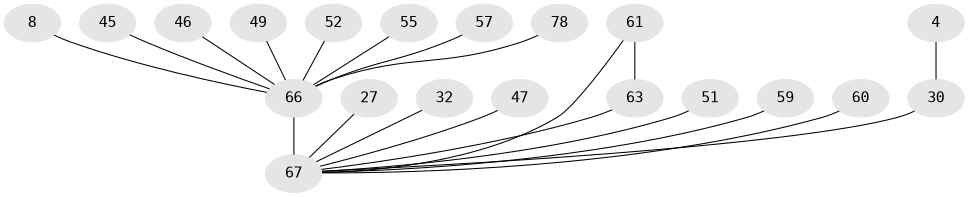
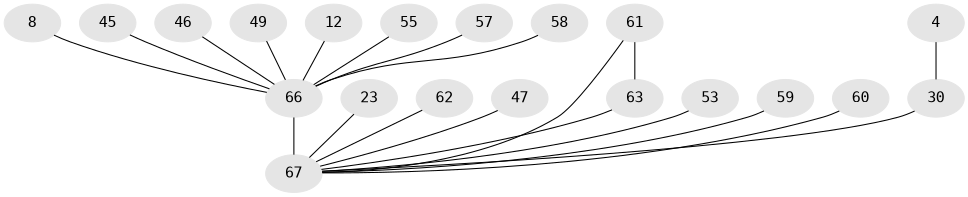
  graph {
    fontname="DejaVu Sans Mono"
    node [color=gray90 fontname="DejaVu Sans Mono" style=filled]
    edge [fontname="DejaVu Sans Mono"]
    n1 [label=30 super="+29+43"]
    67 [super="+25+37"]
    4
    66 [super="+18+40+65+26"]
    8
-   27
-   32 [super="+14"]
+   27 [label=23]
+   32 [super="+14" label=62]
    45
    46
    47
    49 [super="+44"]
-   52 [super="+7+31"]
+   52 [super="+7+31" label=12]
    63 [super="+38+60"]
-   53 [label=51]
+   53
    55
    57
-   58 [label=78]
+   58
    59
    61
    n20 [label=60]
    n1 -- 67 [weight=2]
    4 -- n1
    66 -- 67 [weight=15]
    8 -- 66 [weight=3]
    27 -- 67 [weight=2]
    32 -- 67 [weight=2]
    45 -- 66
    46 -- 66
    47 -- 67
    49 -- 66 [weight=2]
    52 -- 66 [weight=2]
    63 -- 67 [weight=2]
    53 -- 67
    55 -- 66
    57 -- 66
    58 -- 66
    59 -- 67
    61 -- 67
    61 -- 63 [weight=2]
    n20 -- 67
  }
